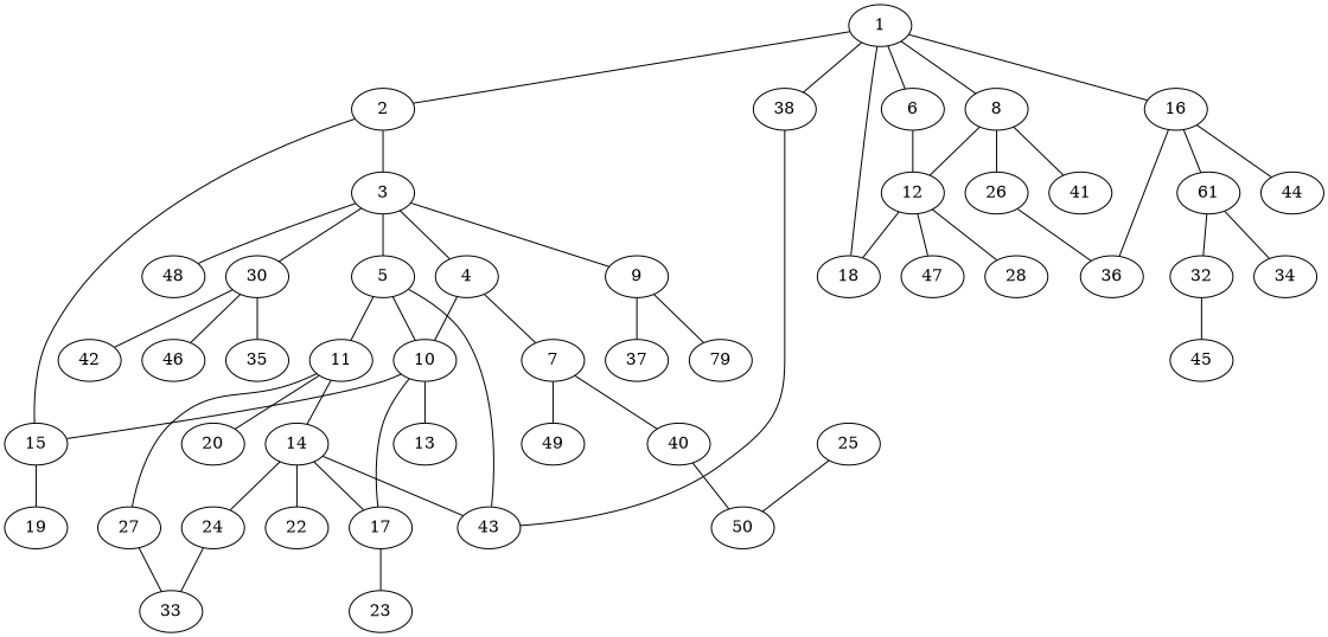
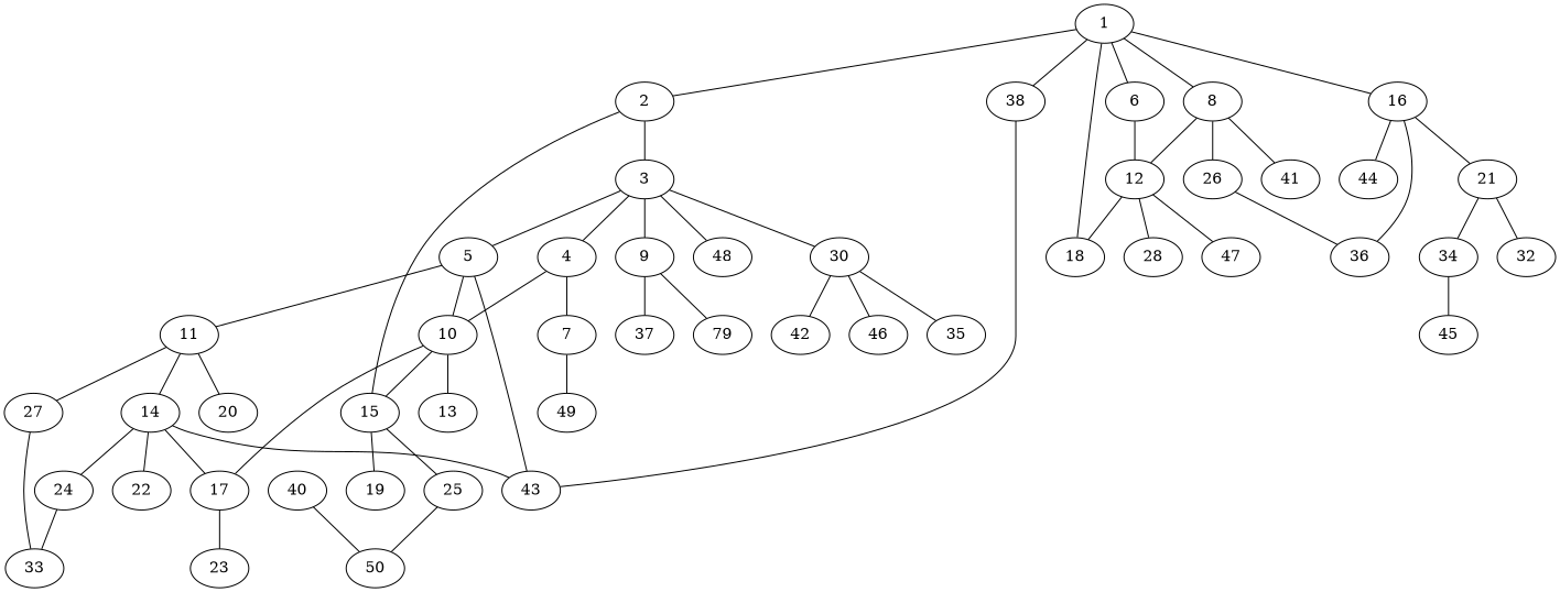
  graph {
    1
    2
    6
    8
    16
    18
    38
    3
    15
    12
    26
    41
-   21 [label=61]
+   21
    36
    44
    43
    4
    5
    9
    30
    48
    19
    25
    28
    47
    32
    34
    7
    10
    11
    n31 [label=79]
    37
    35
    42
    46
    50
    40
    49
    13
    17
    14
    20
    27
    23
    22
    24
    33
    45
    1 -- 2
    1 -- 6
    1 -- 8
    1 -- 16
    1 -- 18
    1 -- 38
    2 -- 3
    2 -- 15
    6 -- 12
    8 -- 12
    8 -- 26
    8 -- 41
    16 -- 21
    16 -- 36
    16 -- 44
    38 -- 43
    3 -- 4
    3 -- 5
    3 -- 9
    3 -- 30
    3 -- 48
    15 -- 19
+   15 -- 25
    12 -- 18
    12 -- 28
    12 -- 47
    26 -- 36
    21 -- 32
    21 -- 34
    4 -- 7
    4 -- 10
    5 -- 43
    5 -- 10
    5 -- 11
    9 -- n31
    9 -- 37
    30 -- 35
    30 -- 42
    30 -- 46
    25 -- 50
-   32 -- 45
-   7 -- 40
+   34 -- 45
    7 -- 49
    10 -- 15
    10 -- 13
    10 -- 17
    11 -- 14
    11 -- 20
    11 -- 27
    40 -- 50
    17 -- 23
    14 -- 43
    14 -- 17
    14 -- 22
    14 -- 24
    27 -- 33
    24 -- 33
  }
